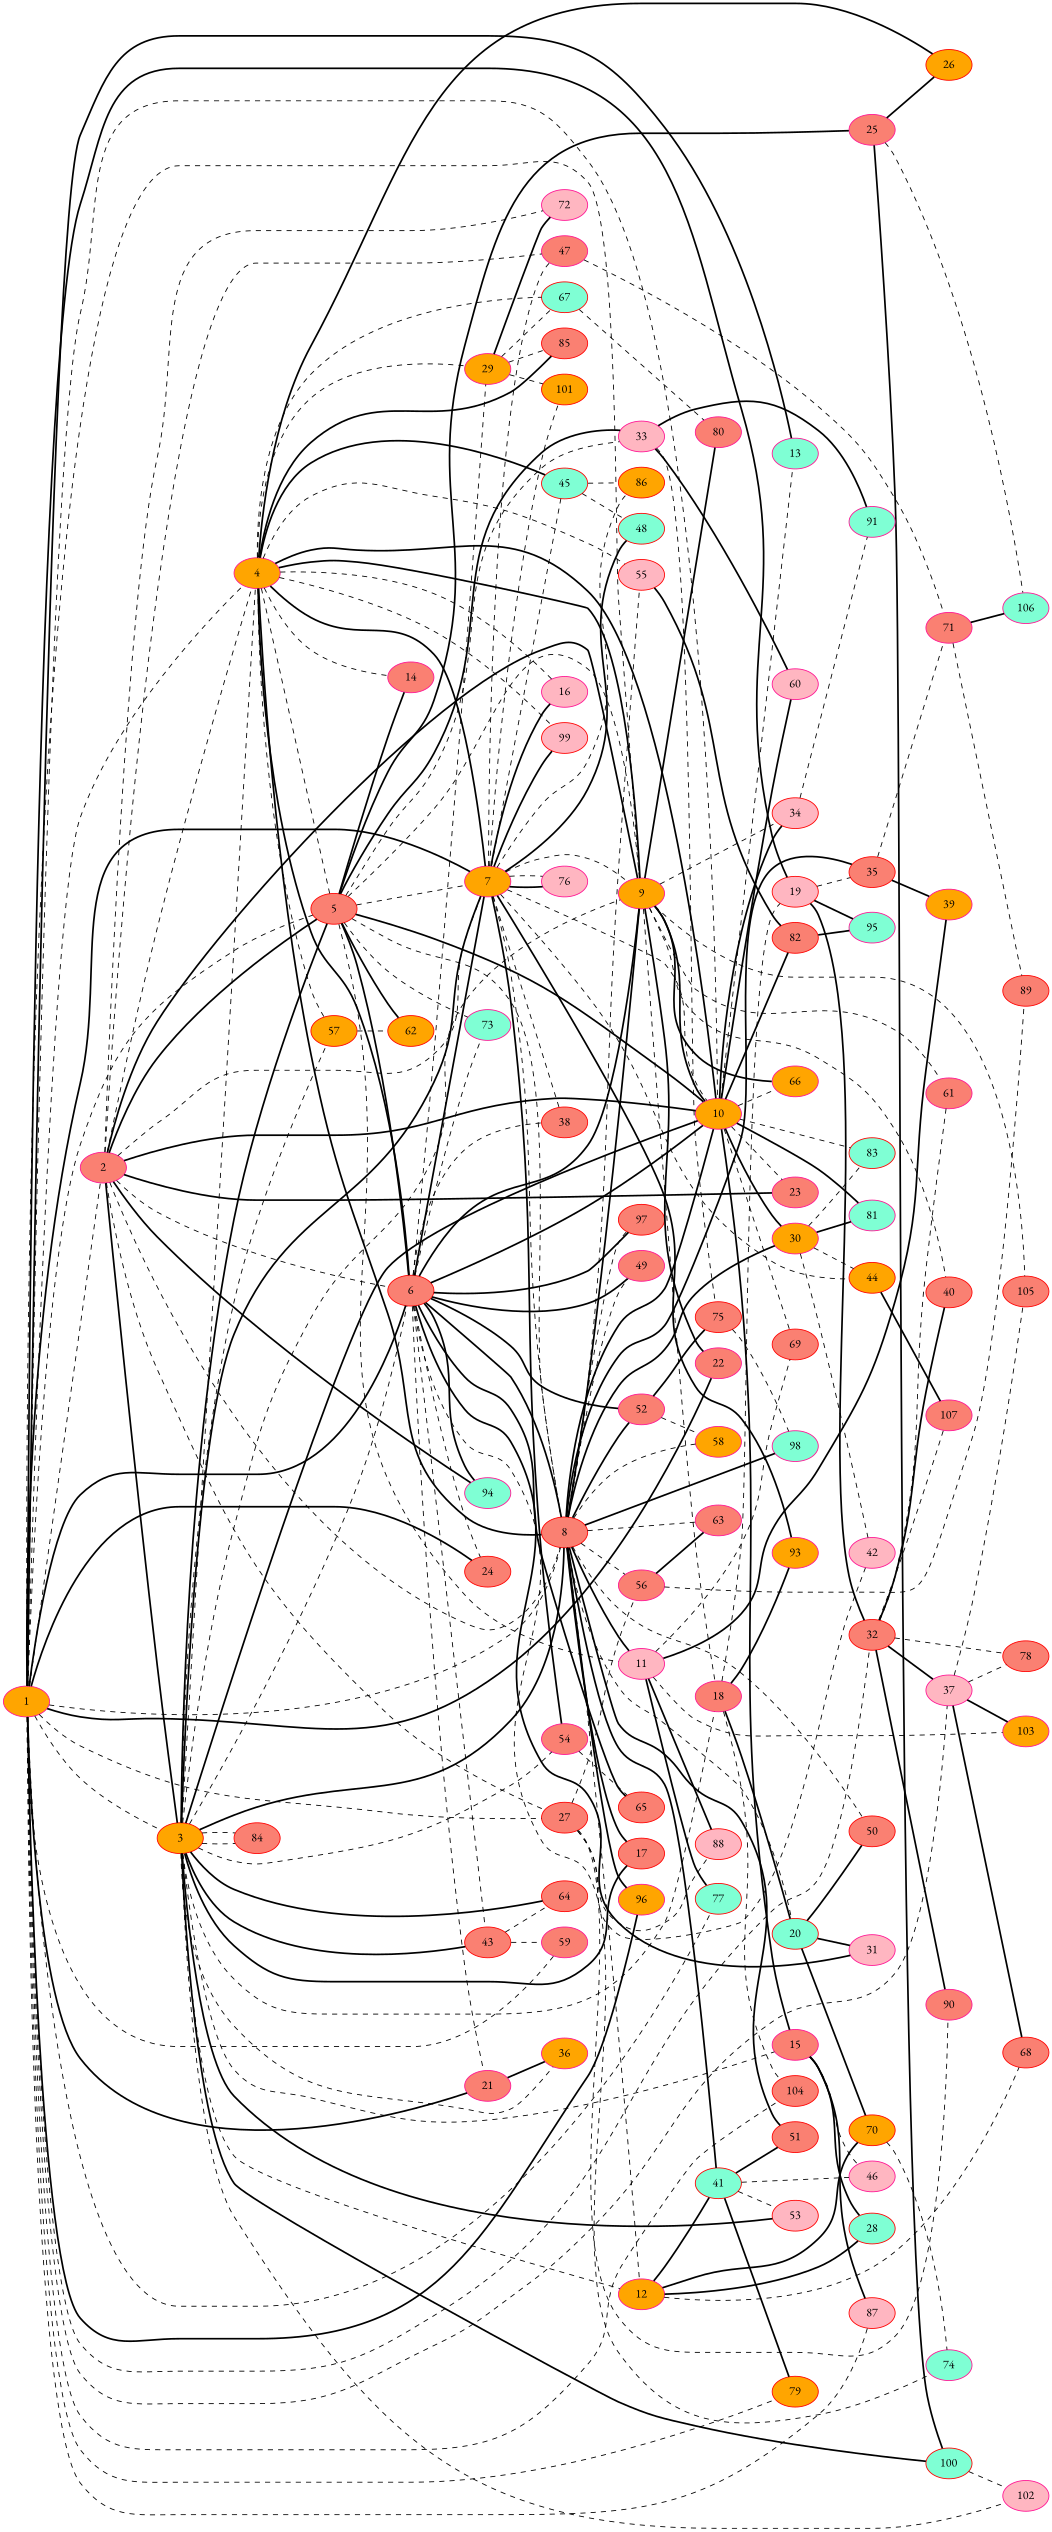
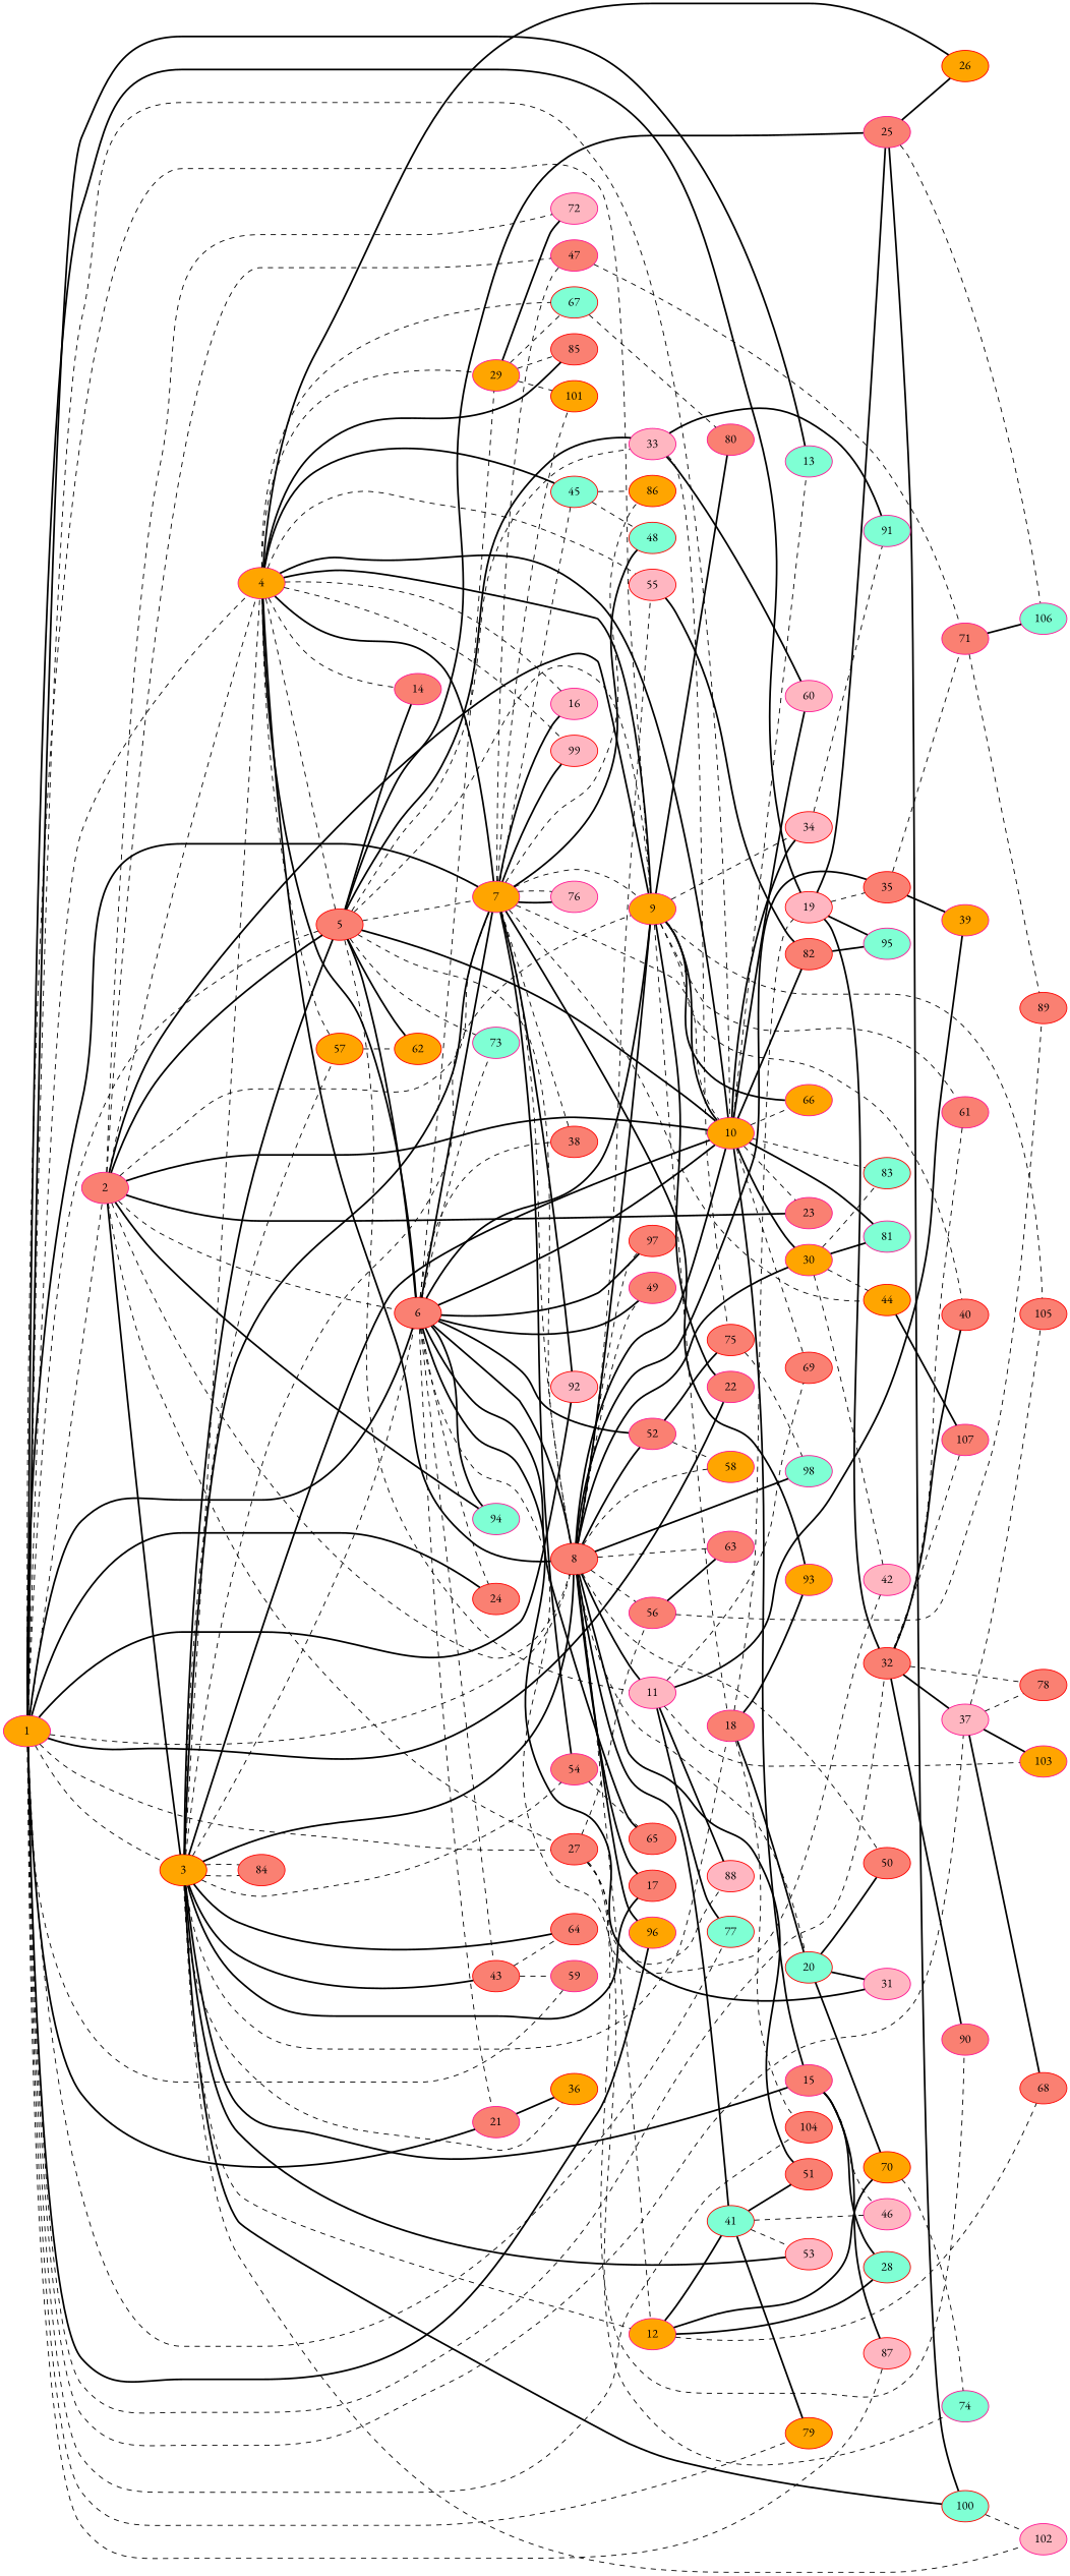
  graph {
    fontname="EB Garamond"
    rankdir=LR
    node [color=deeppink fillcolor=salmon fontname="EB Garamond" style=filled]
    edge [fontname="EB Garamond" style=dashed]
    1 [fillcolor=orange]
    2
    3 [color=red fillcolor=orange]
    4 [fillcolor=orange]
    5 [color=red]
    6 [color=red]
    7 [fillcolor=orange]
    8 [color=red]
    9 [fillcolor=orange]
    10 [fillcolor=orange]
    13 [fillcolor=aquamarine]
    19 [color=red fillcolor=lightpink]
    21
    22
    24 [color=red]
    27 [color=red]
    32 [color=red]
    37 [fillcolor=lightpink]
    59
    77 [color=red fillcolor=aquamarine]
    79 [color=red fillcolor=orange]
    87 [color=red fillcolor=lightpink]
+   92 [color=red fillcolor=lightpink]
    96 [fillcolor=orange]
    104 [color=red]
    23
    47
    72 [fillcolor=lightpink]
    94 [fillcolor=aquamarine]
    12 [fillcolor=orange]
    15
    17 [color=red]
    18
-   36 [fillcolor=orange]
+   36 [color=red fillcolor=orange]
    43 [color=red]
    53 [color=red fillcolor=lightpink]
    54
    57 [color=red fillcolor=orange]
    64 [color=red]
    84 [color=red]
    100 [color=red fillcolor=aquamarine]
    102 [fillcolor=lightpink]
    14
    16 [fillcolor=lightpink]
    26 [color=red fillcolor=orange]
    29 [fillcolor=orange]
    45 [color=red fillcolor=aquamarine]
    55 [color=red fillcolor=lightpink]
    67 [color=red fillcolor=aquamarine]
    85 [color=red]
    99 [color=red fillcolor=lightpink]
    11 [fillcolor=lightpink]
    25
    33 [fillcolor=lightpink]
    62 [color=red fillcolor=orange]
    73 [fillcolor=aquamarine]
    31 [fillcolor=lightpink]
    38 [color=red]
    49
    52
    65 [color=red]
    74 [fillcolor=aquamarine]
    97 [color=red]
    44 [color=red fillcolor=orange]
    48 [color=red fillcolor=aquamarine]
    76 [fillcolor=lightpink]
    86 [color=red fillcolor=orange]
    93 [fillcolor=orange]
    101 [color=red fillcolor=orange]
    20 [color=red fillcolor=aquamarine]
    30 [fillcolor=orange]
    35 [color=red]
    41 [color=red fillcolor=aquamarine]
    50 [color=red]
    51 [color=red]
    56
    58 [fillcolor=orange]
    63
    98 [fillcolor=aquamarine]
    34 [color=red fillcolor=lightpink]
    40 [color=red]
    61
    66 [fillcolor=orange]
    80
    105 [color=red]
    60 [fillcolor=lightpink]
    69 [color=red]
    81 [fillcolor=aquamarine]
    82 [color=red]
    83 [color=red fillcolor=aquamarine]
    95 [fillcolor=aquamarine]
    88 [color=red fillcolor=lightpink]
    42 [fillcolor=lightpink]
    90
    78 [color=red]
    107
    103 [fillcolor=orange]
    68 [color=red]
    71
    28 [color=red fillcolor=aquamarine]
    70 [color=red fillcolor=orange]
    46 [fillcolor=lightpink]
    39 [fillcolor=orange]
    106 [fillcolor=aquamarine]
    75 [color=red]
    91 [fillcolor=aquamarine]
    89 [color=red]
    1 -- 2
    1 -- 3
    1 -- 4
    1 -- 5
    1 -- 6 [style=bold]
    1 -- 7 [style=bold]
    1 -- 8
    1 -- 9
    1 -- 10
    1 -- 13 [style=bold]
    1 -- 19 [style=bold]
    1 -- 21 [style=bold]
    1 -- 22 [style=bold]
    1 -- 24 [style=bold]
    1 -- 27
    1 -- 32
    1 -- 37
    1 -- 59
    1 -- 77
    1 -- 79
    1 -- 87
+   1 -- 92 [style=bold]
    1 -- 96 [style=bold]
    1 -- 104
    2 -- 3 [style=bold]
    2 -- 4
    2 -- 5 [style=bold]
    2 -- 6
    2 -- 7
    2 -- 8
    2 -- 9 [style=bold]
    2 -- 10 [style=bold]
    2 -- 27
    2 -- 23 [style=bold]
    2 -- 47
    2 -- 72
    2 -- 94 [style=bold]
    3 -- 4
    3 -- 5 [style=bold]
    3 -- 6
    3 -- 7 [style=bold]
    3 -- 8 [style=bold]
    3 -- 9
    3 -- 10 [style=bold]
    3 -- 12
-   3 -- 15
+   3 -- 15 [style=bold]
    3 -- 17 [style=bold]
    3 -- 18
    3 -- 36
    3 -- 43 [style=bold]
    3 -- 53 [style=bold]
    3 -- 54
    3 -- 57
    3 -- 64 [style=bold]
    3 -- 84
    3 -- 84
    3 -- 100 [style=bold]
    3 -- 102
    4 -- 5
    4 -- 6 [style=bold]
    4 -- 7 [style=bold]
    4 -- 8 [style=bold]
    4 -- 9 [style=bold]
    4 -- 10 [style=bold]
    4 -- 57
    4 -- 14
    4 -- 16
    4 -- 26 [style=bold]
    4 -- 29
    4 -- 45 [style=bold]
    4 -- 55
    4 -- 67
    4 -- 85 [style=bold]
    4 -- 99
    5 -- 6 [style=bold]
    5 -- 7
    5 -- 8
    5 -- 9
    5 -- 10 [style=bold]
    5 -- 14 [style=bold]
    5 -- 11
    5 -- 25 [style=bold]
    5 -- 33
    5 -- 33 [style=bold]
    5 -- 62 [style=bold]
    5 -- 73
    6 -- 7 [style=bold]
    6 -- 8 [style=bold]
    6 -- 9 [style=bold]
    6 -- 10 [style=bold]
    6 -- 21
    6 -- 24
    6 -- 94 [style=bold]
    6 -- 43
    6 -- 29
    6 -- 73
    6 -- 31 [style=bold]
    6 -- 38
    6 -- 49 [style=bold]
    6 -- 52 [style=bold]
    6 -- 65 [style=bold]
    6 -- 74
    6 -- 97 [style=bold]
    7 -- 8
    7 -- 9
    7 -- 10
+   7 -- 92 [style=bold]
    7 -- 47
    7 -- 54 [style=bold]
    7 -- 16 [style=bold]
    7 -- 45
    7 -- 99 [style=bold]
    7 -- 38
    7 -- 44
    7 -- 48 [style=bold]
    7 -- 76 [style=bold]
    7 -- 76
    7 -- 86
    7 -- 93 [style=bold]
    7 -- 101
    8 -- 9 [style=bold]
    8 -- 10 [style=bold]
    8 -- 96 [style=bold]
    8 -- 12
    8 -- 17 [style=bold]
    8 -- 55
    8 -- 11 [style=bold]
    8 -- 49
    8 -- 52 [style=bold]
    8 -- 97
    8 -- 20
    8 -- 30 [style=bold]
    8 -- 35 [style=bold]
    8 -- 41 [style=bold]
    8 -- 50
    8 -- 51 [style=bold]
    8 -- 56
    8 -- 58
    8 -- 63
    8 -- 98 [style=bold]
    9 -- 10 [style=bold]
    9 -- 22 [style=bold]
    9 -- 18
    9 -- 34
    9 -- 40
    9 -- 61
    9 -- 66 [style=bold]
    9 -- 80 [style=bold]
    9 -- 105
    10 -- 13
    10 -- 23
    10 -- 15 [style=bold]
    10 -- 30 [style=bold]
    10 -- 34 [style=bold]
    10 -- 66
    10 -- 60 [style=bold]
    10 -- 69
    10 -- 81 [style=bold]
    10 -- 82 [style=bold]
    10 -- 83
    19 -- 32 [style=bold]
+   19 -- 25 [style=bold]
    19 -- 35
    19 -- 95 [style=bold]
    21 -- 36 [style=bold]
    27 -- 56
    27 -- 88
    27 -- 42
    27 -- 90
    32 -- 37 [style=bold]
    32 -- 40 [style=bold]
    32 -- 61
    32 -- 90 [style=bold]
    32 -- 78
    32 -- 107
    37 -- 105
    37 -- 78
    37 -- 103 [style=bold]
    37 -- 68 [style=bold]
    47 -- 71
    12 -- 41 [style=bold]
    12 -- 68
    12 -- 28 [style=bold]
    12 -- 70 [style=bold]
    15 -- 87 [style=bold]
    15 -- 28 [style=bold]
    15 -- 46
    18 -- 19
    18 -- 104
    18 -- 93 [style=bold]
    18 -- 20 [style=bold]
    43 -- 59
    43 -- 64
    54 -- 65
    57 -- 62
    100 -- 102
    29 -- 72 [style=bold]
    29 -- 67
    29 -- 85
    29 -- 101
    45 -- 48
    45 -- 86
    55 -- 82 [style=bold]
    67 -- 80
    11 -- 77 [style=bold]
    11 -- 69
    11 -- 88 [style=bold]
    11 -- 103
    11 -- 39 [style=bold]
    25 -- 100 [style=bold]
    25 -- 26 [style=bold]
    25 -- 106
    33 -- 60 [style=bold]
    33 -- 75
    33 -- 91 [style=bold]
    52 -- 58
    52 -- 75 [style=bold]
    44 -- 107 [style=bold]
    20 -- 31 [style=bold]
    20 -- 50 [style=bold]
    20 -- 70 [style=bold]
    30 -- 44
    30 -- 81 [style=bold]
    30 -- 83
    30 -- 42
    35 -- 71
    35 -- 39 [style=bold]
    41 -- 79 [style=bold]
    41 -- 53
    41 -- 51 [style=bold]
    41 -- 46
    56 -- 63 [style=bold]
    56 -- 89
    34 -- 91
    82 -- 95 [style=bold]
    71 -- 106 [style=bold]
    71 -- 89
    70 -- 74
    75 -- 98
  }
